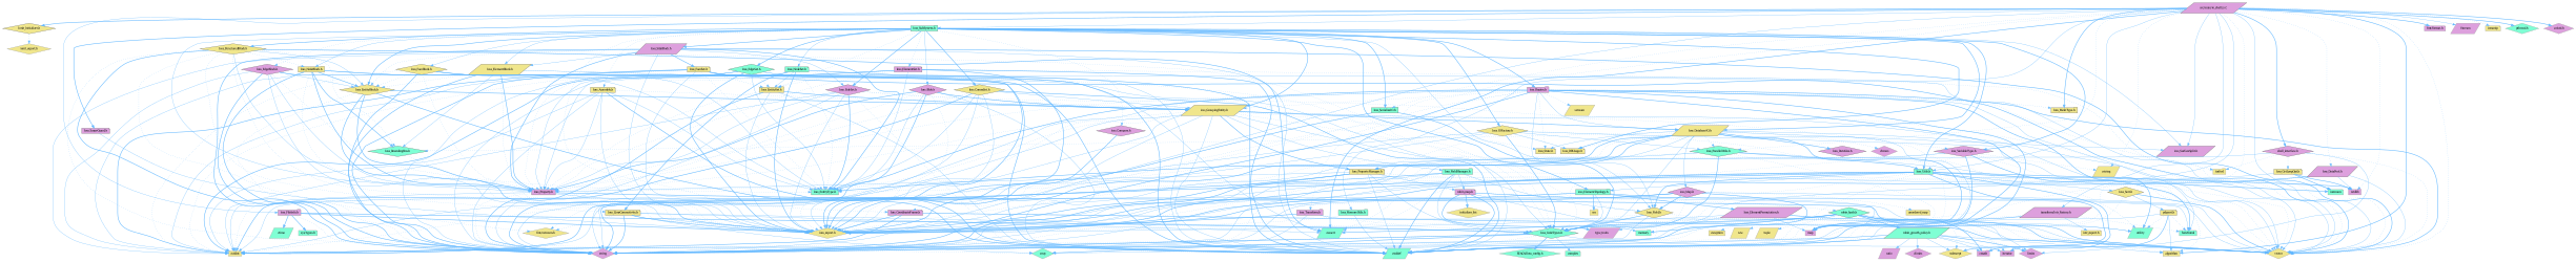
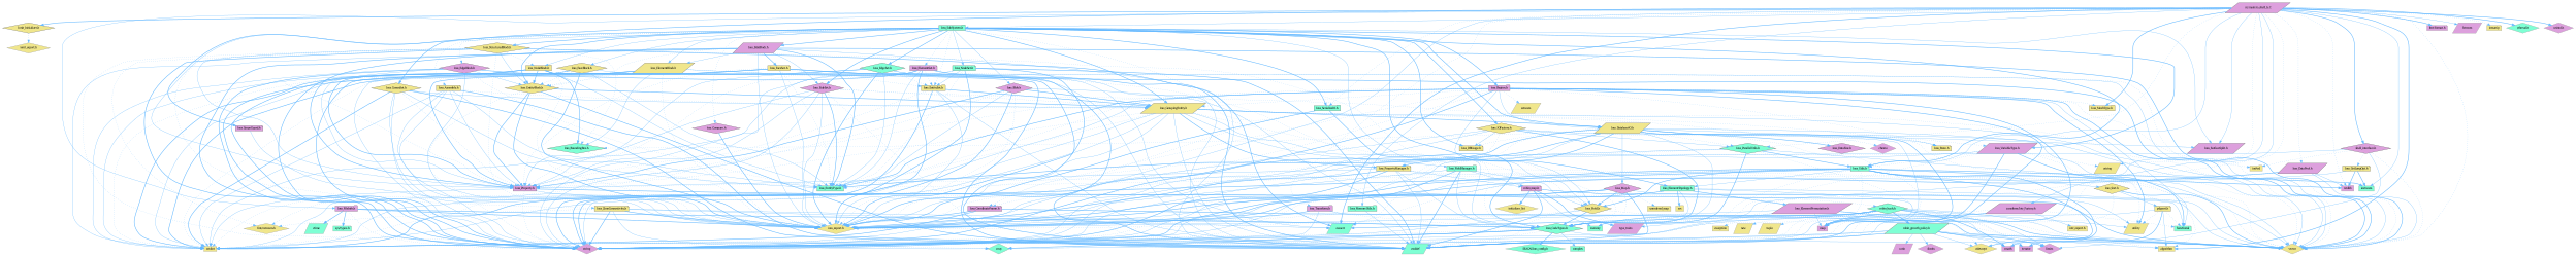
  digraph {
    fontname="PT Serif"
    node [color=grey40 fillcolor=khaki fontname="PT Serif" fontsize=10 shape=diamond style=filled]
    edge [color=steelblue1 fontname="PT Serif" fontsize=10 labelfontname=Helvetica labelfontsize=10 style=solid]
    n1 [color=gray40 fillcolor=plum fontcolor=black height=0.2 label="src/main/io_shell_ts.C" shape=parallelogram width=0.4]
    n2 [height=0.2 label="Ionit_Initializer.h" width=0.4]
    n3 [fillcolor=aquamarine height=0.2 label="Ioss_CodeTypes.h" width=0.4]
    n4 [color=grey60 fillcolor=aquamarine height=0.2 label=cstddef shape=parallelogram width=0.4]
    n5 [color=grey60 fillcolor=plum height=0.2 label=string width=0.4]
    n6 [color=grey60 height=0.2 label=vector width=0.4]
    n7 [fillcolor=plum height=0.2 label="Ioss_DataPool.h" shape=parallelogram width=0.4]
    n8 [color=grey60 fillcolor=plum height=0.2 label=cstdlib shape=folder width=0.4]
    n9 [fillcolor=plum height=0.2 label="Ioss_FileInfo.h" shape=folder width=0.4]
    n10 [fillcolor=aquamarine height=0.2 label="Ioss_MemoryUtils.h" shape=folder width=0.4]
    n11 [height=0.2 label="Ioss_MeshType.h" shape=folder width=0.4]
    n12 [fillcolor=aquamarine height=0.2 label="Ioss_ParallelUtils.h" width=0.4]
    n13 [fillcolor=aquamarine height=0.2 label="Ioss_Utils.h" shape=note width=0.4]
    n14 [color=grey60 height=0.2 label=algorithm shape=note width=0.4]
    n15 [color=grey60 fillcolor=aquamarine height=0.2 label=cassert shape=parallelogram width=0.4]
    n16 [color=grey60 fillcolor=aquamarine height=0.2 label=iostream shape=note width=0.4]
    n17 [fillcolor=plum height=0.2 label="Ioss_ScopeGuard.h" shape=note width=0.4]
    n18 [fillcolor=aquamarine height=0.2 label="Ioss_SerializeIO.h" shape=folder width=0.4]
    n19 [fillcolor=aquamarine height=0.2 label="Ioss_SubSystem.h" shape=folder width=0.4]
    n20 [fillcolor=plum height=0.2 label="Ioss_SurfaceSplit.h" shape=parallelogram width=0.4]
    n21 [color=grey60 height=0.2 label=cstring shape=parallelogram width=0.4]
    n22 [fillcolor=plum height=0.2 label="Ioss_Transform.h" shape=folder width=0.4]
    n23 [color=grey60 fillcolor=plum height=0.2 label="fmt/format.h" shape=note width=0.4]
    n24 [fillcolor=plum height=0.2 label="transform/Iotr_Factory.h" shape=parallelogram width=0.4]
    n25 [color=grey60 fillcolor=plum height=0.2 label=fstream shape=parallelogram width=0.4]
    n26 [color=grey60 height=0.2 label=iomanip shape=note width=0.4]
    n27 [color=grey60 fillcolor=aquamarine height=0.2 label="pthread.h" width=0.4]
    n28 [color=grey60 fillcolor=plum height=0.2 label="unistd.h" width=0.4]
    n29 [fillcolor=plum height=0.2 label="shell_interface.h" width=0.4]
    n30 [color=grey60 height=0.2 label="ionit_export.h" width=0.4]
    n31 [color=grey60 fillcolor=aquamarine height=0.2 label=array width=0.4]
    n32 [color=grey60 height=0.2 label=cstdint shape=note width=0.4]
    n33 [color=grey60 fillcolor=aquamarine height=0.2 label="SEACASIoss_config.h" width=0.4]
    n34 [color=grey60 fillcolor=aquamarine height=0.2 label=complex shape=note width=0.4]
    n35 [color=grey60 height=0.2 label="ioss_export.h" width=0.4]
    n36 [color=grey60 fillcolor=aquamarine height=0.2 label=ctime shape=parallelogram width=0.4]
    n37 [color=grey60 fillcolor=aquamarine height=0.2 label="sys/types.h" shape=note width=0.4]
    n38 [fillcolor=aquamarine height=0.2 label="Ioss_ElementTopology.h" shape=folder width=0.4]
    n39 [fillcolor=aquamarine height=0.2 label="Ioss_EntityType.h" shape=note width=0.4]
    n40 [height=0.2 label="Ioss_Field.h" width=0.4]
    n41 [fillcolor=plum height=0.2 label="Ioss_Property.h" shape=folder width=0.4]
    n42 [height=0.2 label="Ioss_Sort.h" width=0.4]
    n43 [color=grey60 fillcolor=plum height=0.2 label=cmath shape=folder width=0.4]
    n44 [color=grey60 height=0.2 label=stdexcept width=0.4]
    n45 [height=0.2 label="Ioss_Assembly.h" shape=note width=0.4]
    n46 [height=0.2 label="Ioss_GroupingEntity.h" shape=parallelogram width=0.4]
    n47 [height=0.2 label="Ioss_DatabaseIO.h" shape=parallelogram width=0.4]
    n48 [height=0.2 label="Ioss_DBUsage.h" shape=note width=0.4]
-   n49 [fillcolor=plum height=0.2 label="Ioss_VariableType.h" width=0.4]
+   n49 [fillcolor=plum height=0.2 label="Ioss_VariableType.h" shape=parallelogram width=0.4]
    n50 [fillcolor=plum height=0.2 label="Ioss_Blob.h" width=0.4]
    n51 [height=0.2 label="Ioss_CommSet.h" width=0.4]
    n52 [fillcolor=plum height=0.2 label="Ioss_Compare.h" width=0.4]
    n53 [fillcolor=plum height=0.2 label="Ioss_CoordinateFrame.h" shape=note width=0.4]
    n54 [fillcolor=plum height=0.2 label="Ioss_EdgeBlock.h" width=0.4]
    n55 [height=0.2 label="Ioss_EntityBlock.h" width=0.4]
    n56 [fillcolor=aquamarine height=0.2 label="Ioss_EdgeSet.h" width=0.4]
    n57 [height=0.2 label="Ioss_EntitySet.h" shape=folder width=0.4]
    n58 [height=0.2 label="Ioss_ElementBlock.h" shape=parallelogram width=0.4]
    n59 [fillcolor=plum height=0.2 label="Ioss_ElementSet.h" shape=note width=0.4]
    n60 [height=0.2 label="Ioss_FaceBlock.h" width=0.4]
    n61 [height=0.2 label="Ioss_IOFactory.h" width=0.4]
    n62 [height=0.2 label="Ioss_NodeBlock.h" shape=folder width=0.4]
    n63 [fillcolor=aquamarine height=0.2 label="Ioss_NodeSet.h" shape=note width=0.4]
    n64 [fillcolor=plum height=0.2 label="Ioss_Region.h" shape=folder width=0.4]
    n65 [fillcolor=plum height=0.2 label="Ioss_SideBlock.h" shape=parallelogram width=0.4]
    n66 [fillcolor=plum height=0.2 label="Ioss_SideSet.h" width=0.4]
    n67 [height=0.2 label="Ioss_StructuredBlock.h" width=0.4]
    n68 [color=grey60 fillcolor=plum height=0.2 label=map shape=folder width=0.4]
    n69 [color=grey60 fillcolor=aquamarine height=0.2 label=functional shape=note width=0.4]
    n70 [color=grey60 height=0.2 label="iotr_export.h" shape=note width=0.4]
    n71 [color=grey60 fillcolor=plum height=0.2 label=limits width=0.4]
    n72 [color=grey60 height=0.2 label=iosfwd shape=folder width=0.4]
    n73 [height=0.2 label="Ioss_GetLongOpt.h" shape=note width=0.4]
    n74 [fillcolor=plum height=0.2 label="Ioss_ElementPermutation.h" shape=parallelogram width=0.4]
    n75 [color=grey60 height=0.2 label=set shape=folder width=0.4]
    n76 [height=0.2 label="pdqsort.h" shape=note width=0.4]
    n77 [color=grey60 fillcolor=plum height=0.2 label=iterator shape=folder width=0.4]
-   n78 [color=grey60 fillcolor=aquamarine height=0.2 label=utility shape=parallelogram width=0.4]
+   n78 [color=grey60 height=0.2 label=utility shape=parallelogram width=0.4]
    n79 [height=0.2 label="Ioss_PropertyManager.h" shape=note width=0.4]
    n80 [height=0.2 label="Ioss_State.h" shape=note width=0.4]
    n81 [fillcolor=aquamarine height=0.2 label="Ioss_FieldManager.h" shape=folder width=0.4]
    n82 [fillcolor=aquamarine height=0.2 label="Ioss_BoundingBox.h" width=0.4]
    n83 [fillcolor=plum height=0.2 label="Ioss_DataSize.h" width=0.4]
    n84 [fillcolor=plum height=0.2 label="Ioss_Map.h" width=0.4]
    n85 [color=grey60 fillcolor=plum height=0.2 label=chrono width=0.4]
    n86 [height=0.2 label="Ioss_FaceSet.h" shape=note width=0.4]
    n87 [color=grey60 height=0.2 label=sstream shape=parallelogram width=0.4]
    n88 [color=grey60 height=0.2 label="fmt/ostream.h" width=0.4]
    n89 [height=0.2 label="Ioss_ZoneConnectivity.h" shape=note width=0.4]
    n90 [fillcolor=plum height=0.2 label="robin_map.h" shape=note width=0.4]
    n91 [color=grey60 height=0.2 label=unordered_map shape=note width=0.4]
    n92 [color=grey60 height=0.2 label=initializer_list width=0.4]
    n93 [color=grey60 fillcolor=aquamarine height=0.2 label=memory shape=folder width=0.4]
    n94 [color=grey60 fillcolor=plum height=0.2 label=type_traits shape=parallelogram width=0.4]
    n95 [fillcolor=aquamarine height=0.2 label="robin_hash.h" width=0.4]
    n96 [color=grey60 height=0.2 label=exception shape=note width=0.4]
    n97 [color=grey60 height=0.2 label=new shape=parallelogram width=0.4]
    n98 [color=grey60 height=0.2 label=tuple shape=parallelogram width=0.4]
    n99 [fillcolor=aquamarine height=0.2 label="robin_growth_policy.h" shape=parallelogram width=0.4]
    n100 [color=grey60 fillcolor=plum height=0.2 label=climits width=0.4]
    n101 [color=grey60 fillcolor=plum height=0.2 label=ratio shape=parallelogram width=0.4]
    n1 -> n2 [style=bold]
    n1 -> n3
    n1 -> n4 [style=dotted]
    n1 -> n5
    n1 -> n6 [style=dotted]
    n1 -> n7 [style=dotted]
    n1 -> n8 [style=dotted]
    n1 -> n9
    n1 -> n10
    n1 -> n11 [style=bold]
    n1 -> n12 [style=dotted]
    n1 -> n13
    n1 -> n14 [style=bold]
    n1 -> n15 [style=bold]
    n1 -> n16
    n1 -> n17 [style=bold]
    n1 -> n18 [style=dotted]
    n1 -> n19
    n1 -> n20
    n1 -> n21 [style=dotted]
    n1 -> n22 [style=dotted]
    n1 -> n23 [style=bold]
    n1 -> n24
    n1 -> n25
    n1 -> n26 [style=dotted]
    n1 -> n27 [style=bold]
    n1 -> n28 [style=bold]
    n1 -> n29 [style=bold]
    n2 -> n30 [style=dotted]
    n3 -> n4 [style=dotted]
    n3 -> n5 [style=bold]
    n3 -> n6
    n3 -> n31 [style=bold]
    n3 -> n32 [style=dotted]
    n3 -> n33 [style=bold]
    n3 -> n34
    n7 -> n3 [style=dotted]
    n7 -> n6
    n7 -> n8
    n7 -> n35 [style=bold]
    n9 -> n3 [style=bold]
    n9 -> n5 [style=dotted]
    n9 -> n35 [style=bold]
    n9 -> n36 [style=bold]
    n9 -> n37 [style=bold]
    n10 -> n4
    n10 -> n35 [style=dotted]
    n12 -> n3 [style=bold]
    n12 -> n4 [style=dotted]
    n12 -> n5
    n12 -> n6
    n12 -> n13 [style=bold]
    n12 -> n15 [style=dotted]
    n12 -> n35 [style=dotted]
    n13 -> n3 [style=dotted]
    n13 -> n4 [style=dotted]
    n13 -> n5
    n13 -> n6
    n13 -> n8 [style=bold]
    n13 -> n14 [style=dotted]
    n13 -> n15 [style=dotted]
    n13 -> n16 [style=bold]
    n13 -> n32 [style=bold]
    n13 -> n35 [style=bold]
    n13 -> n38
    n13 -> n39 [style=dotted]
    n13 -> n40 [style=bold]
    n13 -> n41 [style=dotted]
    n13 -> n42
    n13 -> n43 [style=bold]
    n13 -> n44 [style=bold]
    n17 -> n35
    n18 -> n3 [style=bold]
    n18 -> n35 [style=bold]
    n19 -> n13 [style=bold]
    n19 -> n18 [style=bold]
    n19 -> n20
    n19 -> n38 [style=bold]
    n19 -> n40
    n19 -> n41
    n19 -> n45 [style=dotted]
    n19 -> n46 [style=bold]
    n19 -> n47 [style=bold]
    n19 -> n48 [style=bold]
    n19 -> n49 [style=bold]
    n19 -> n50
    n19 -> n51 [style=bold]
    n19 -> n52 [style=dotted]
    n19 -> n53 [style=dotted]
    n19 -> n54 [style=dotted]
    n19 -> n55 [style=bold]
    n19 -> n56 [style=bold]
    n19 -> n57 [style=dotted]
    n19 -> n58
    n19 -> n59 [style=dotted]
    n19 -> n60
    n19 -> n61 [style=bold]
    n19 -> n62
    n19 -> n63
    n19 -> n64 [style=bold]
    n19 -> n65 [style=bold]
    n19 -> n66 [style=bold]
    n19 -> n67 [style=bold]
    n22 -> n3 [style=dotted]
    n22 -> n5
    n22 -> n6
    n22 -> n35 [style=bold]
    n24 -> n3 [style=dotted]
    n24 -> n5 [style=dotted]
    n24 -> n68 [style=bold]
    n24 -> n69 [style=dotted]
    n24 -> n70
    n29 -> n5
    n29 -> n6 [style=dotted]
    n29 -> n71
    n29 -> n72 [style=dotted]
    n29 -> n73 [style=dotted]
    n38 -> n3
    n38 -> n5 [style=dotted]
    n38 -> n6
    n38 -> n35 [style=bold]
    n38 -> n68
    n38 -> n74 [style=bold]
    n38 -> n75 [style=bold]
    n40 -> n3 [style=bold]
    n40 -> n4 [style=dotted]
    n40 -> n5
    n40 -> n6 [style=dotted]
    n40 -> n35 [style=dotted]
    n41 -> n5 [style=dotted]
    n41 -> n6 [style=bold]
    n41 -> n32
    n41 -> n35
    n42 -> n4 [style=dotted]
    n42 -> n6 [style=bold]
    n42 -> n76
    n45 -> n4 [style=bold]
    n45 -> n5
    n45 -> n32
    n45 -> n35
    n45 -> n39
    n45 -> n41
    n45 -> n46 [style=dotted]
    n46 -> n3
    n46 -> n4
    n46 -> n5
    n46 -> n6
    n46 -> n32
    n46 -> n35
    n46 -> n39 [style=dotted]
    n46 -> n40 [style=dotted]
    n46 -> n41 [style=dotted]
    n46 -> n47 [style=bold]
    n46 -> n49 [style=dotted]
    n46 -> n79 [style=bold]
    n46 -> n80 [style=dotted]
    n46 -> n81
    n47 -> n3
    n47 -> n4
    n47 -> n5
    n47 -> n6
    n47 -> n12 [style=dotted]
    n47 -> n20
    n47 -> n32 [style=dotted]
    n47 -> n35 [style=bold]
    n47 -> n39 [style=bold]
    n47 -> n48 [style=dotted]
    n47 -> n68 [style=bold]
    n47 -> n78 [style=dotted]
    n47 -> n79 [style=bold]
    n47 -> n80
    n47 -> n82 [style=dotted]
    n47 -> n83 [style=bold]
    n47 -> n84
    n47 -> n85 [style=dotted]
    n49 -> n3 [style=dotted]
    n49 -> n5 [style=dotted]
    n49 -> n6 [style=dotted]
    n49 -> n13 [style=dotted]
    n49 -> n21 [style=dotted]
    n49 -> n35
    n49 -> n68 [style=bold]
    n49 -> n69 [style=bold]
    n50 -> n4
    n50 -> n5 [style=bold]
    n50 -> n32 [style=dotted]
    n50 -> n35 [style=dotted]
    n50 -> n39
    n50 -> n41 [style=bold]
    n50 -> n46 [style=bold]
    n51 -> n4 [style=bold]
    n51 -> n5
    n51 -> n32 [style=bold]
    n51 -> n35
    n51 -> n39
    n51 -> n41 [style=dotted]
    n51 -> n46
    n52 -> n35 [style=bold]
    n53 -> n6 [style=bold]
    n53 -> n32 [style=bold]
    n53 -> n35 [style=bold]
    n54 -> n4 [style=bold]
    n54 -> n5 [style=bold]
    n54 -> n32
    n54 -> n35
    n54 -> n39 [style=dotted]
    n54 -> n41
    n54 -> n55
    n55 -> n4 [style=bold]
    n55 -> n5 [style=dotted]
    n55 -> n35 [style=bold]
    n55 -> n41 [style=bold]
    n55 -> n46 [style=bold]
    n56 -> n4
    n56 -> n5
    n56 -> n6
    n56 -> n32
    n56 -> n35 [style=bold]
    n56 -> n39
    n56 -> n41
    n56 -> n57 [style=dotted]
    n57 -> n4
    n57 -> n5 [style=bold]
    n57 -> n35
    n57 -> n41 [style=dotted]
    n57 -> n46 [style=bold]
    n58 -> n3 [style=dotted]
    n58 -> n5 [style=bold]
    n58 -> n15
    n58 -> n35 [style=dotted]
    n58 -> n41 [style=bold]
    n58 -> n55 [style=dotted]
    n58 -> n82
    n59 -> n4 [style=bold]
    n59 -> n5
    n59 -> n6 [style=dotted]
    n59 -> n32 [style=bold]
    n59 -> n35 [style=bold]
    n59 -> n39
    n59 -> n41 [style=dotted]
    n59 -> n57 [style=dotted]
    n60 -> n4
    n60 -> n5 [style=bold]
    n60 -> n32 [style=dotted]
    n60 -> n35 [style=bold]
    n60 -> n39
    n60 -> n41 [style=dotted]
    n60 -> n55 [style=dotted]
    n61 -> n3 [style=bold]
    n61 -> n5
    n61 -> n6
    n61 -> n12
    n61 -> n35
    n61 -> n48
    n61 -> n68 [style=dotted]
    n61 -> n79 [style=dotted]
    n62 -> n4 [style=bold]
    n62 -> n5 [style=bold]
    n62 -> n32
    n62 -> n35 [style=dotted]
    n62 -> n39
    n62 -> n41 [style=bold]
    n62 -> n55 [style=bold]
    n62 -> n82 [style=bold]
    n63 -> n4 [style=bold]
-   n63 -> n89 [style=bold]
+   n63 -> n5 [style=bold]
    n63 -> n32 [style=dotted]
    n63 -> n35 [style=bold]
    n63 -> n39 [style=dotted]
    n63 -> n41
    n63 -> n57
    n64 -> n4 [style=bold]
    n64 -> n5 [style=bold]
    n64 -> n6 [style=bold]
    n64 -> n11 [style=dotted]
    n64 -> n32
    n64 -> n35 [style=dotted]
    n64 -> n39 [style=bold]
    n64 -> n40
    n64 -> n41 [style=dotted]
    n64 -> n46 [style=dotted]
    n64 -> n47
    n64 -> n53 [style=dotted]
    n64 -> n68 [style=bold]
    n64 -> n69
    n64 -> n72 [style=dotted]
    n64 -> n78 [style=bold]
    n64 -> n80 [style=dotted]
    n64 -> n87 [style=dotted]
    n64 -> n88 [style=dotted]
    n65 -> n4
    n65 -> n5 [style=bold]
    n65 -> n6 [style=bold]
    n65 -> n32
    n65 -> n35
    n65 -> n39 [style=bold]
    n65 -> n41 [style=bold]
    n65 -> n55 [style=dotted]
    n65 -> n58
    n65 -> n66
    n65 -> n86 [style=bold]
    n66 -> n4 [style=dotted]
    n66 -> n5
    n66 -> n6 [style=dotted]
    n66 -> n32
    n66 -> n35
    n66 -> n39 [style=bold]
    n66 -> n41
    n66 -> n46 [style=dotted]
    n67 -> n3 [style=dotted]
    n67 -> n5 [style=bold]
    n67 -> n15 [style=bold]
    n67 -> n31 [style=dotted]
    n67 -> n35 [style=dotted]
    n67 -> n41
    n67 -> n55
    n67 -> n62 [style=dotted]
    n67 -> n82 [style=dotted]
    n67 -> n88 [style=dotted]
    n67 -> n89 [style=dotted]
    n73 -> n8 [style=bold]
    n73 -> n16 [style=bold]
    n73 -> n35
    n74 -> n3 [style=dotted]
    n74 -> n5
    n74 -> n6 [style=bold]
    n74 -> n35
    n74 -> n68
    n74 -> n71 [style=dotted]
    n76 -> n4
    n76 -> n14
    n76 -> n69 [style=dotted]
    n76 -> n77 [style=bold]
    n76 -> n78 [style=dotted]
    n79 -> n3
    n79 -> n4
    n79 -> n5 [style=bold]
    n79 -> n6 [style=dotted]
    n79 -> n35 [style=bold]
    n79 -> n41
    n79 -> n90
    n81 -> n3
    n81 -> n4 [style=bold]
    n81 -> n5 [style=bold]
    n81 -> n6 [style=dotted]
    n81 -> n35
    n81 -> n40
    n81 -> n90
    n82 -> n35 [style=dotted]
    n84 -> n3 [style=dotted]
    n84 -> n4 [style=bold]
    n84 -> n5
    n84 -> n6
    n84 -> n32
    n84 -> n35 [style=bold]
    n84 -> n40 [style=bold]
    n84 -> n91 [style=dotted]
    n86 -> n4 [style=bold]
    n86 -> n5 [style=bold]
    n86 -> n6 [style=bold]
    n86 -> n32 [style=bold]
    n86 -> n35
    n86 -> n39 [style=dotted]
    n86 -> n41 [style=dotted]
    n86 -> n57 [style=dotted]
    n89 -> n3
    n89 -> n5 [style=bold]
    n89 -> n15
    n89 -> n31
    n89 -> n35 [style=bold]
    n89 -> n88 [style=dotted]
    n90 -> n4 [style=bold]
    n90 -> n69
    n90 -> n78
    n90 -> n92 [style=bold]
    n90 -> n93
    n90 -> n94 [style=bold]
    n90 -> n95 [style=dotted]
    n95 -> n4 [style=dotted]
    n95 -> n6
    n95 -> n14 [style=dotted]
    n95 -> n15 [style=bold]
    n95 -> n32
    n95 -> n43 [style=bold]
    n95 -> n44 [style=dotted]
    n95 -> n71
    n95 -> n77 [style=dotted]
    n95 -> n78
    n95 -> n93 [style=bold]
    n95 -> n94
    n95 -> n96 [style=dotted]
    n95 -> n97 [style=dotted]
    n95 -> n98 [style=dotted]
    n95 -> n99 [style=bold]
    n99 -> n4 [style=bold]
    n99 -> n14
    n99 -> n31
    n99 -> n32
    n99 -> n43
    n99 -> n44
    n99 -> n71 [style=bold]
    n99 -> n77
    n99 -> n100
    n99 -> n101
  }
